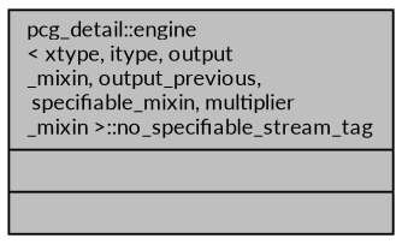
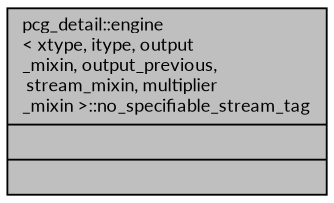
  digraph {
    fontname=Lato
-   n1 [color=black fillcolor=grey75 fontcolor=black fontname=Lato fontsize=10 height=0.2 label="{pcg_detail::engine\l\< xtype, itype, output\l_mixin, output_previous,\l specifiable_mixin, multiplier\l_mixin \>::no_specifiable_stream_tag\n||}" shape=record style=filled width=0.4]
+   n1 [color=black fillcolor=grey75 fontcolor=black fontname=Lato fontsize=10 height=0.2 label="{pcg_detail::engine\l\< xtype, itype, output\l_mixin, output_previous,\l stream_mixin, multiplier\l_mixin \>::no_specifiable_stream_tag\n||}" shape=record style=filled width=0.4]
  }
